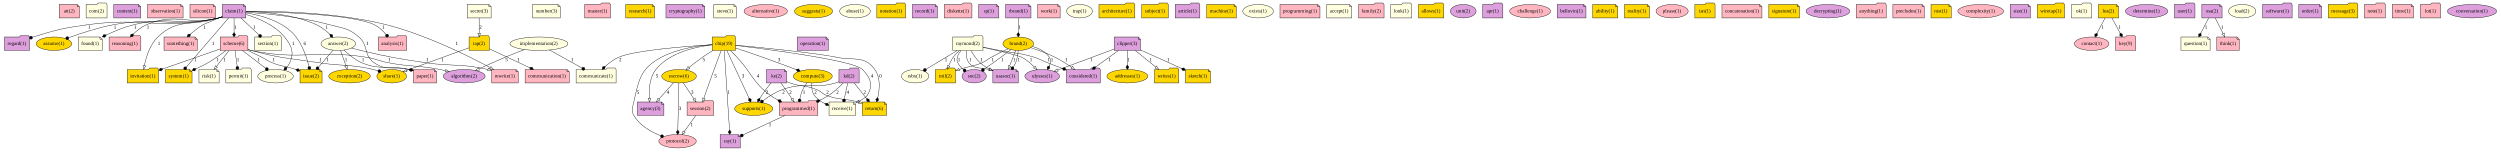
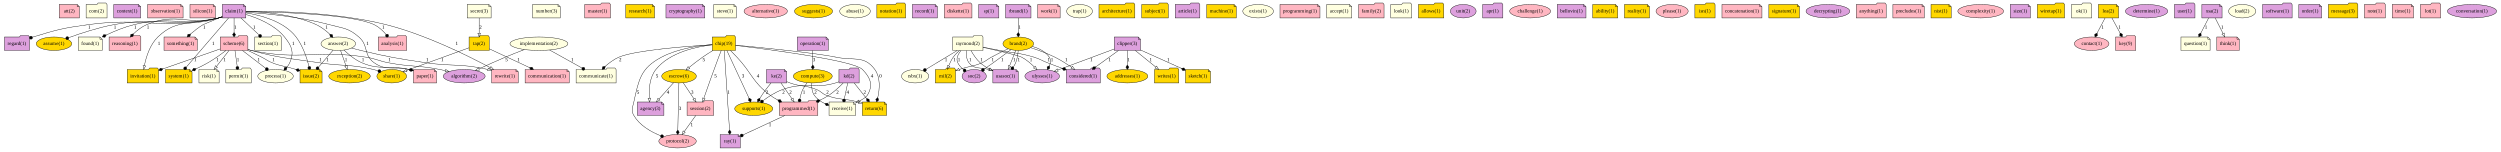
  digraph {
    fontname="Liberation Serif"
    node [fillcolor=gold fontname="Liberation Serif" shape=note style=filled]
    edge [arrowhead=diamond fontname="Liberation Serif"]
    n1 [fillcolor=lightpink label="att(2)"]
    n2 [fillcolor=lightyellow label="com(2)" shape=folder]
    n3 [fillcolor=plum label="context(1)"]
    n4 [fillcolor=lightpink label="observation(1)"]
    n5 [fillcolor=lightpink label="silicon(1)"]
    n6 [fillcolor=plum label="claim(1)"]
    n7 [fillcolor=lightpink label="analysis(1)" shape=folder]
    n8 [fillcolor=plum label="regard(1)" shape=folder]
    n9 [label="assume(1)" shape=ellipse]
    n10 [fillcolor=lightyellow label="found(1)"]
    n11 [fillcolor=lightpink label="reasoning(1)" shape=folder]
    n12 [fillcolor=lightpink label="scheme(6)" shape=folder]
    n13 [fillcolor=lightpink label="something(1)"]
    n14 [label="system(1)"]
    n15 [fillcolor=lightyellow label="process(1)" shape=ellipse]
    n16 [fillcolor=lightyellow label="section(1)" shape=folder]
    n17 [label="invitation(1)" shape=folder]
    n18 [fillcolor=lightyellow label="answer(2)" shape=ellipse]
    n19 [label="issue(2)"]
    n20 [fillcolor=lightpink label="rewrite(1)"]
    n21 [fillcolor=lightpink label="paper(1)"]
    n22 [label="share(1)" shape=ellipse]
    n23 [fillcolor=plum label="algorithm(2)" shape=ellipse]
    n24 [fillcolor=lightyellow label="risk(1)"]
    n25 [fillcolor=lightyellow label="permit(1)" shape=folder]
    n26 [label="exception(2)" shape=ellipse]
    n27 [fillcolor=lightyellow label="number(3)"]
    n28 [fillcolor=lightpink label="master(1)" shape=folder]
    n29 [label="research(1)"]
    n30 [fillcolor=plum label="cryptography(1)"]
    n31 [fillcolor=lightyellow label="steve(1)"]
    n32 [fillcolor=plum label="operation(1)"]
    n33 [fillcolor=lightpink label="alternative(1)" shape=ellipse]
    n34 [label="suggests(1)" shape=ellipse]
    n35 [fillcolor=lightyellow label="secret(3)"]
    n36 [label="tap(2)" shape=folder]
    n37 [fillcolor=lightpink label="communication(1)"]
    n38 [fillcolor=lightyellow label="abuse(1)" shape=ellipse]
    n39 [label="notation(1)" shape=folder]
    n40 [fillcolor=plum label="record(1)"]
    n41 [fillcolor=lightpink label="diskette(1)" shape=folder]
    n42 [fillcolor=plum label="sp(1)"]
    n43 [fillcolor=plum label="rbrand(1)"]
    n44 [label="brand(2)" shape=ellipse]
    n45 [fillcolor=plum label="ulysses(1)" shape=ellipse]
    n46 [fillcolor=plum label="usasoc(1)"]
    n47 [fillcolor=plum label="considered(1)" shape=folder]
    n48 [label="mil(2)" shape=folder]
    n49 [fillcolor=plum label="soc(2)" shape=ellipse]
    n50 [fillcolor=lightpink label="work(1)"]
    n51 [fillcolor=lightyellow label="trap(1)" shape=ellipse]
    n52 [label="architecture(1)" shape=folder]
    n53 [label="subject(1)" shape=folder]
    n54 [fillcolor=plum label="article(1)" shape=folder]
    n55 [label="machine(1)"]
    n56 [fillcolor=lightyellow label="exists(1)" shape=ellipse]
    n57 [fillcolor=lightpink label="programming(1)"]
    n58 [fillcolor=lightyellow label="accept(1)"]
    n59 [fillcolor=lightpink label="family(2)" shape=folder]
    n60 [fillcolor=lightyellow label="look(1)" shape=folder]
    n61 [fillcolor=lightyellow label="raymond(2)" shape=folder]
    n62 [fillcolor=lightyellow label="rsbx(1)" shape=ellipse]
    n63 [label="allows(1)" shape=folder]
    n64 [fillcolor=plum label="unit(2)" shape=ellipse]
    n65 [fillcolor=plum label="apr(1)" shape=folder]
    n66 [fillcolor=lightpink label="challenge(1)" shape=ellipse]
    n67 [fillcolor=plum label="bellovin(1)"]
    n68 [label="ability(1)"]
    n69 [fillcolor=plum label="ke(2)"]
    n70 [fillcolor=lightpink label="programmed(1)" shape=folder]
    n71 [label="return(6)"]
    n72 [label="supports(1)" shape=ellipse]
    n73 [fillcolor=plum label="ray(1)"]
    n74 [label="reality(1)"]
    n75 [label="chip(19)" shape=folder]
    n76 [label="escrow(6)" shape=ellipse]
    n77 [fillcolor=lightpink label="session(2)" shape=folder]
    n78 [label="compute(3)" shape=ellipse]
    n79 [fillcolor=lightpink label="protocol(2)" shape=ellipse]
    n80 [fillcolor=plum label="agency(3)"]
    n81 [fillcolor=lightyellow label="communicate(1)" shape=folder]
    n82 [fillcolor=lightyellow label="receive(1)"]
    n83 [fillcolor=lightpink label="please(1)" shape=ellipse]
    n84 [label="isn(1)" shape=folder]
    n85 [fillcolor=lightpink label="concatenation(1)"]
    n86 [fillcolor=lightyellow label="implementation(2)" shape=ellipse]
    n87 [label="signature(1)"]
    n88 [fillcolor=plum label="decrypting(1)" shape=ellipse]
    n89 [fillcolor=lightpink label="anything(1)" shape=folder]
    n90 [fillcolor=lightpink label="precludes(1)"]
    n91 [label="nist(1)"]
    n92 [fillcolor=lightpink label="complexity(1)" shape=ellipse]
    n93 [fillcolor=plum label="size(1)"]
    n94 [label="wiretap(1)" shape=folder]
    n95 [fillcolor=plum label="clipper(3)"]
    n96 [label="sketch(1)"]
    n97 [label="addresses(1)" shape=ellipse]
    n98 [label="writes(1)" shape=folder]
    n99 [fillcolor=lightyellow label="ok(1)" shape=folder]
    n100 [label="lea(2)"]
    n101 [fillcolor=lightpink label="contact(1)" shape=ellipse]
    n102 [fillcolor=lightpink label="key(9)" shape=folder]
    n103 [fillcolor=plum label="kd(2)" shape=folder]
    n104 [fillcolor=plum label="determine(1)" shape=ellipse]
    n105 [fillcolor=plum label="user(1)" shape=folder]
    n106 [fillcolor=plum label="nsa(2)"]
    n107 [fillcolor=lightyellow label="question(1)"]
    n108 [fillcolor=lightpink label="think(1)"]
    n109 [fillcolor=lightyellow label="load(2)" shape=ellipse]
    n110 [fillcolor=plum label="software(1)" shape=folder]
    n111 [fillcolor=plum label="order(1)"]
    n112 [label="message(3)" shape=folder]
    n113 [fillcolor=lightpink label="note(1)" shape=folder]
    n114 [fillcolor=lightpink label="time(1)"]
    n115 [fillcolor=lightpink label="lot(1)" shape=folder]
    n116 [fillcolor=plum label="conversation(1)" shape=ellipse]
    n6 -> n7 [arrowhead=dot label=1]
    n6 -> n8 [arrowhead=dot label=1]
    n6 -> n9 [arrowhead=dot label=1]
    n6 -> n10 [label=1]
    n6 -> n11 [label=1]
    n6 -> n12 [label=1]
    n6 -> n13 [label=1]
    n6 -> n14 [arrowhead=dot label=1]
    n6 -> n15 [label=1]
    n6 -> n16 [arrowhead=dot label=1]
    n6 -> n17 [arrowhead=onormal label=1]
    n6 -> n18 [label=1]
-   n6 -> n19 [arrowhead=dot label=6]
+   n6 -> n19 [arrowhead=dot label=1]
    n6 -> n20 [arrowhead=onormal label=1]
    n6 -> n21 [label=1]
    n12 -> n14 [label=1]
    n12 -> n15 [arrowhead=dot label=1]
    n12 -> n17 [label=1]
    n12 -> n19 [label=1]
    n12 -> n22 [arrowhead=dot label=1]
    n12 -> n23 [arrowhead=onormal label=1]
    n12 -> n24 [arrowhead=onormal label=1]
    n12 -> n25 [arrowhead=dot label=1]
    n18 -> n19 [arrowhead=dot label=1]
    n18 -> n20 [arrowhead=onormal label=1]
    n18 -> n21 [arrowhead=onormal label=1]
    n18 -> n26 [arrowhead=onormal label=1]
    n35 -> n36 [arrowhead=onormal label=2]
    n36 -> n22 [arrowhead=onormal label=1]
    n36 -> n37 [label=1]
    n43 -> n44 [label=1]
    n44 -> n45 [label=1]
    n44 -> n46 [arrowhead=onormal label=1]
    n44 -> n46 [arrowhead=dot label=1]
    n44 -> n47 [arrowhead=onormal label=1]
    n44 -> n48 [arrowhead=onormal label=1]
    n44 -> n49 [arrowhead=dot label=1]
    n61 -> n45 [arrowhead=onormal label=1]
    n61 -> n46 [arrowhead=onormal label=1]
    n61 -> n46 [arrowhead=onormal label=1]
    n61 -> n47 [label=1]
    n61 -> n48 [arrowhead=onormal label=1]
    n61 -> n49 [arrowhead=dot label=1]
    n61 -> n62 [arrowhead=dot label=1]
    n69 -> n70 [arrowhead=onormal label=2]
    n69 -> n71 [arrowhead=onormal label=2]
    n69 -> n72 [label=2]
    n70 -> n73 [arrowhead=dot label=1]
    n75 -> n70 [label=4]
    n75 -> n71 [label=0]
    n75 -> n72 [label=3]
    n75 -> n73 [label=1]
    n75 -> n76 [arrowhead=onormal label=5]
    n75 -> n77 [arrowhead=onormal label=5]
-   n75 -> n78 [label=3]
+   n32 -> n78 [label=3]
    n75 -> n79 [arrowhead=dot label=5]
    n75 -> n80 [arrowhead=onormal label=5]
    n75 -> n81 [label=2]
    n75 -> n82 [arrowhead=onormal label=4]
    n76 -> n77 [arrowhead=onormal label=3]
    n76 -> n79 [label=3]
    n76 -> n80 [arrowhead=onormal label=4]
    n77 -> n79 [arrowhead=onormal label=1]
    n78 -> n70 [arrowhead=dot label=1]
    n78 -> n82 [label=2]
    n86 -> n23 [arrowhead=onormal label=5]
    n86 -> n81 [arrowhead=dot label=1]
    n95 -> n45 [arrowhead=onormal label=1]
    n95 -> n47 [label=1]
    n95 -> n96 [label=1]
    n95 -> n97 [label=1]
    n95 -> n98 [arrowhead=onormal label=1]
    n100 -> n101 [label=1]
    n100 -> n102 [label=1]
    n103 -> n70 [label=2]
    n103 -> n71 [label=2]
    n103 -> n72 [arrowhead=dot label=2]
    n103 -> n82 [arrowhead=dot label=4]
    n106 -> n107 [label=1]
    n106 -> n108 [arrowhead=onormal label=1]
  }
